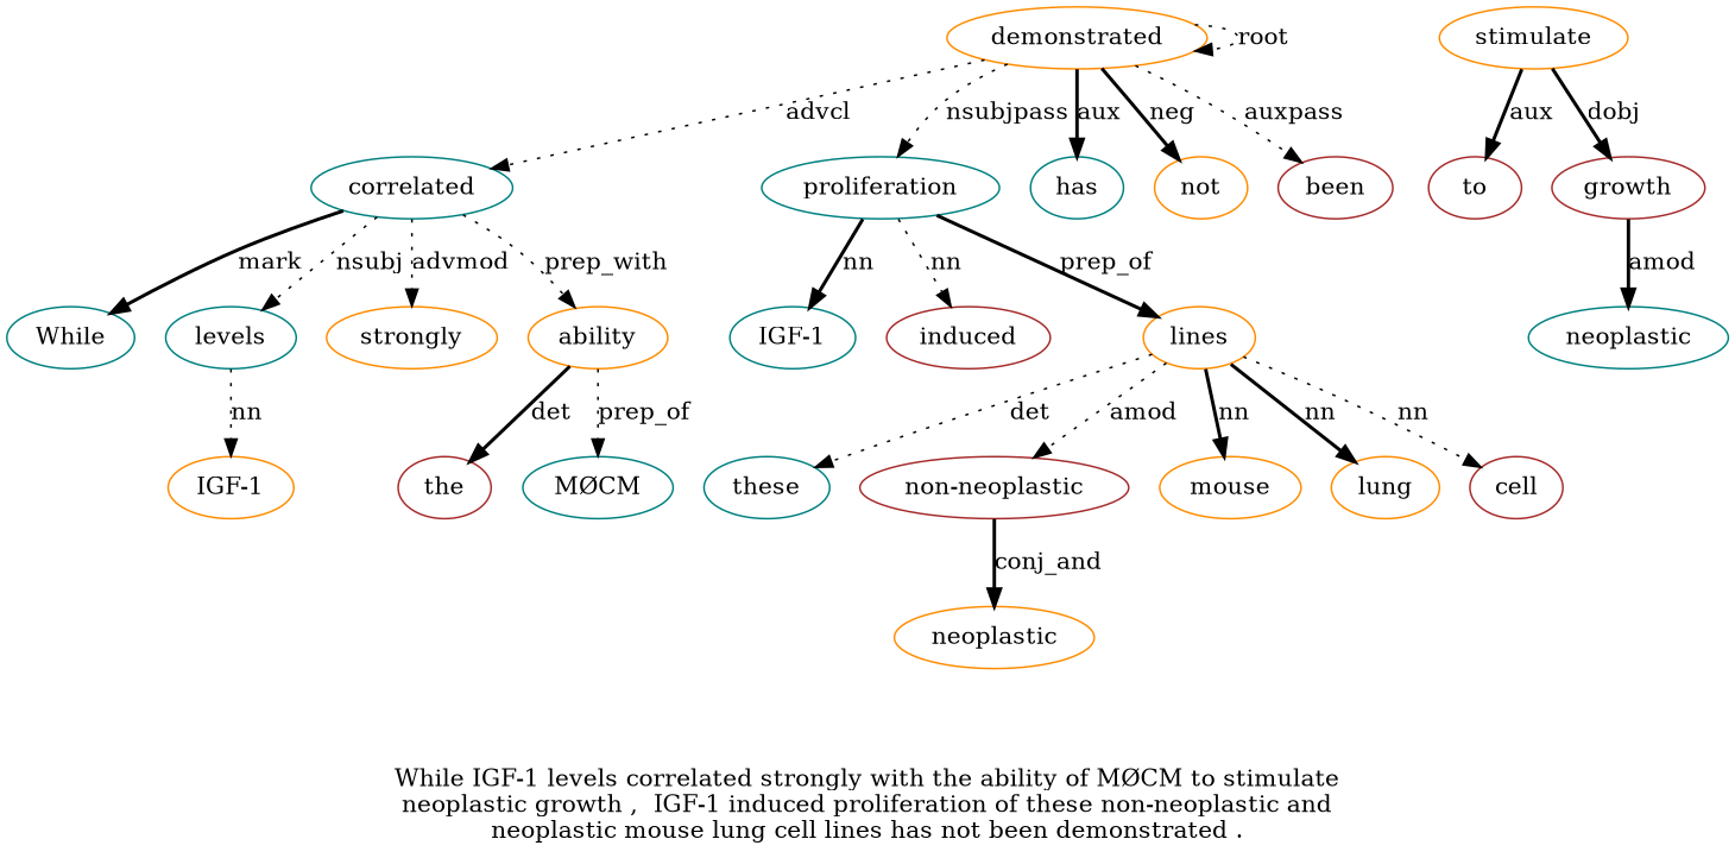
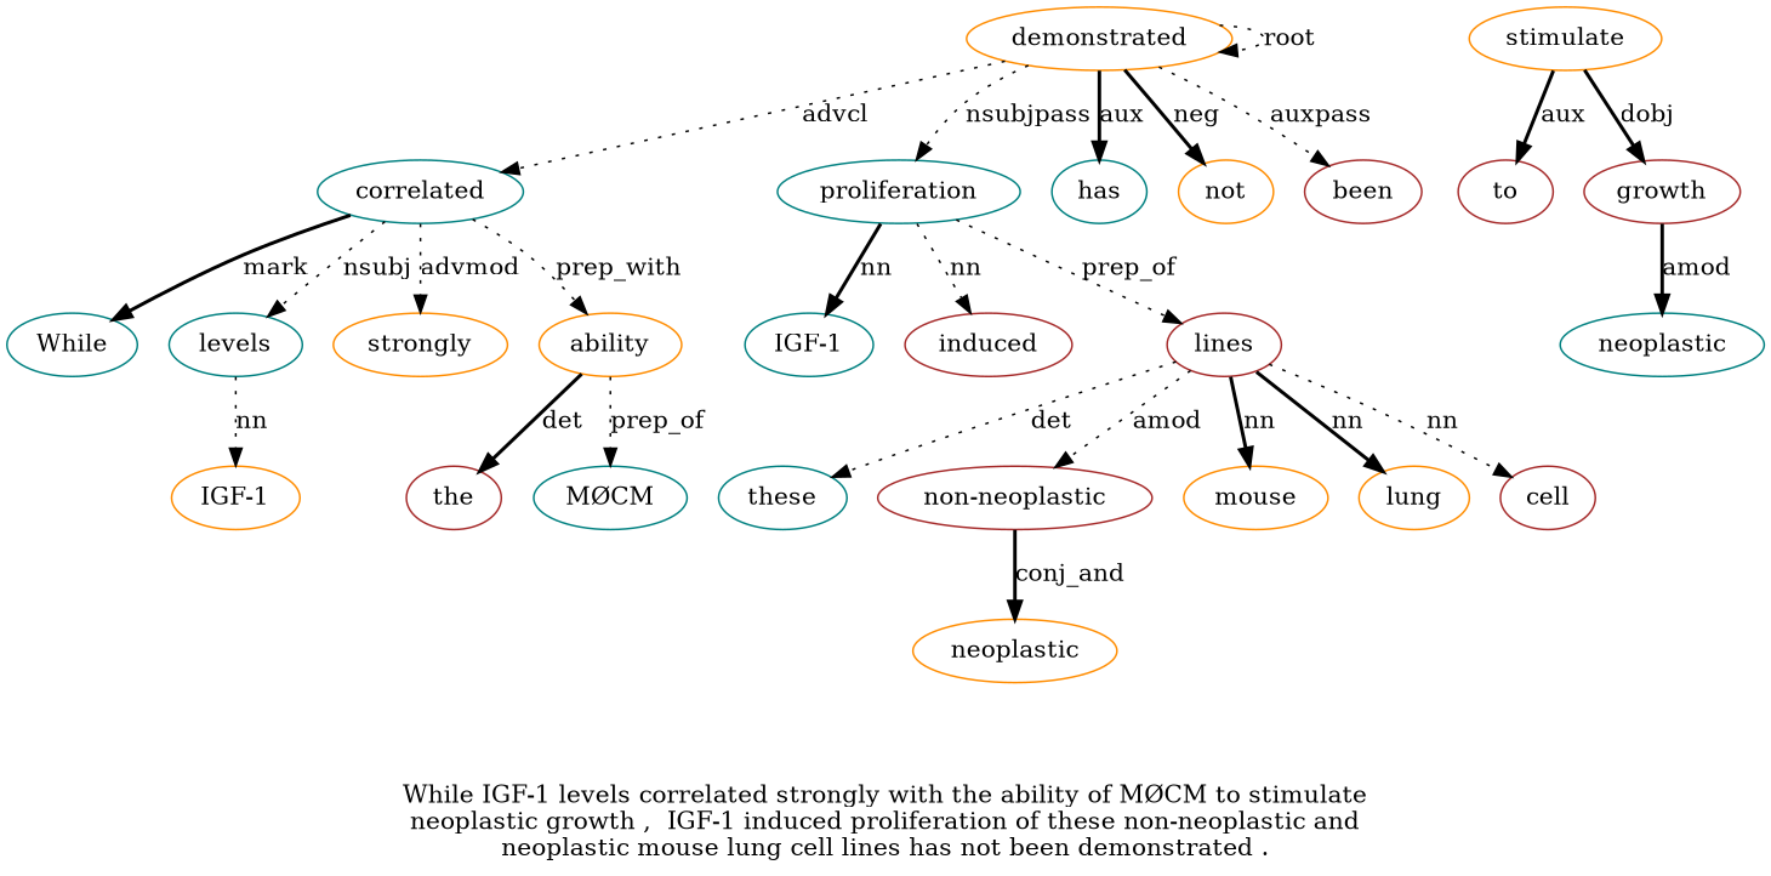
  digraph {
    label="While IGF-1 levels correlated strongly with the ability of MØCM to stimulate\nneoplastic growth ,  IGF-1 induced proliferation of these non-neoplastic and\nneoplastic mouse lung cell lines has not been demonstrated ."
    node [color=teal fillcolor=white style=filled]
    edge [style=dotted]
    n1 [label=correlated]
    n2 [label=While]
    n3 [label=levels]
    n4 [color=darkorange label=strongly]
    n5 [color=darkorange label=ability]
    n6 [color=darkorange label="IGF-1"]
    n7 [color=brown label=the]
    n8 [label="MØCM"]
    n9 [color=darkorange label=stimulate]
    n10 [color=brown label=to]
    n11 [color=brown label=growth]
    n12 [color=darkorange label=demonstrated]
    n13 [label=proliferation]
    n14 [label=has]
    n15 [color=darkorange label=not]
    n16 [color=brown label=been]
    n17 [label="IGF-1"]
    n18 [color=brown label=induced]
-   n19 [color=darkorange label=lines]
+   n19 [color=brown label=lines]
    n20 [label=neoplastic]
    n21 [label=these]
    n22 [color=brown label="non-neoplastic"]
    n23 [color=darkorange label=mouse]
    n24 [color=darkorange label=lung]
    n25 [color=brown label=cell]
    n26 [color=darkorange label=neoplastic]
    n1 -> n2 [label=mark style=bold]
    n1 -> n3 [label=nsubj]
    n1 -> n4 [label=advmod]
    n1 -> n5 [label=prep_with]
    n3 -> n6 [label=nn]
    n5 -> n7 [label=det style=bold]
    n5 -> n8 [label=prep_of]
    n9 -> n10 [label=aux style=bold]
    n9 -> n11 [label=dobj style=bold]
    n11 -> n20 [label=amod style=bold]
    n12 -> n1 [label=advcl]
    n12 -> n12 [label=root]
    n12 -> n13 [label=nsubjpass]
    n12 -> n14 [label=aux style=bold]
    n12 -> n15 [label=neg style=bold]
    n12 -> n16 [label=auxpass]
    n13 -> n17 [label=nn style=bold]
    n13 -> n18 [label=nn]
-   n13 -> n19 [label=prep_of style=bold]
+   n13 -> n19 [label=prep_of]
    n19 -> n21 [label=det]
    n19 -> n22 [label=amod]
    n19 -> n23 [label=nn style=bold]
    n19 -> n24 [label=nn style=bold]
    n19 -> n25 [label=nn]
    n22 -> n26 [label=conj_and style=bold]
  }
